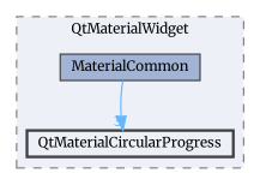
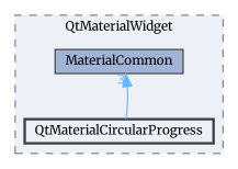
  digraph {
    compound=true
    fontname=Merriweather
    node [color=grey25 fontname=Merriweather fontsize=10 shape=box]
    n1 [fillcolor="#a2b4d6" height=0.2 label=MaterialCommon style=filled width=0.4]
    n2 [fillcolor="#edf0f7" height=0.2 label=QtMaterialCircularProgress style="filled,bold" width=0.4]
    subgraph cluster_1 {
      bgcolor="#edf0f7"
      fontsize=10
      label=QtMaterialWidget
      pencolor=grey50
      style="filled,dashed"
      n1
      n2
    }
-   n1 -> n2 [color=steelblue1 fontcolor=steelblue1 fontname=Merriweather fontsize=10 headlabel=3 labeldistance=1.5 labelfontname=Helvetica labelfontsize=10]
+   n2 -> n1 [color=steelblue1 fontcolor=steelblue1 fontname=Merriweather fontsize=10 headlabel=3 labeldistance=1.5 labelfontname=Helvetica labelfontsize=10]
  }
